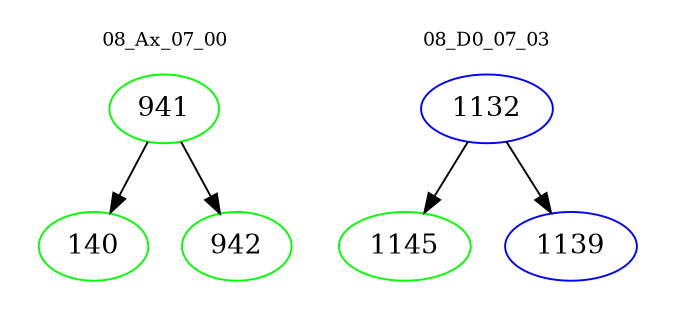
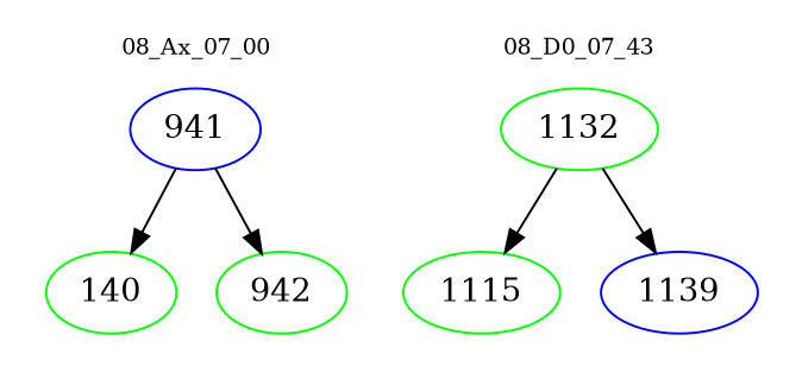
  digraph {
    node [color=blue]
    edge [color=black]
-   n1 [color=green label=941]
+   n1 [label=941]
    n2 [color=green label=140]
    n3 [color=green label=942]
-   n4 [label=1132]
-   n5 [color=green label=1145]
+   n4 [color=green label=1132]
+   n5 [color=green label=1115]
    n6 [label=1139]
    subgraph cluster_1 {
      color=white
      fontsize=10
      label="08_Ax_07_00"
      n1
      n2
      n3
    }
    subgraph cluster_2 {
      color=white
      fontsize=10
-     label="08_D0_07_03"
+     label="08_D0_07_43"
      n4
      n5
      n6
    }
    n1 -> n2
    n1 -> n3
    n4 -> n5
    n4 -> n6
  }
